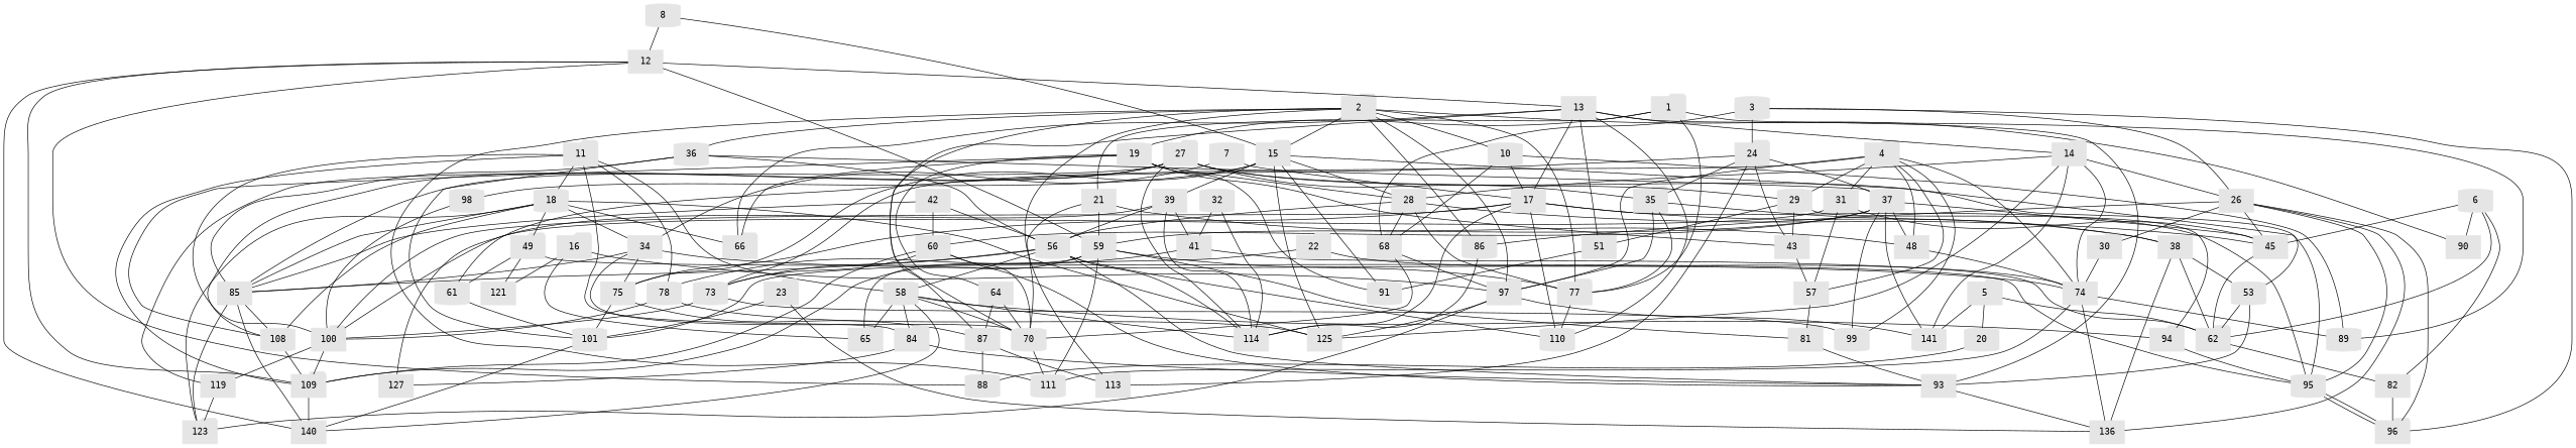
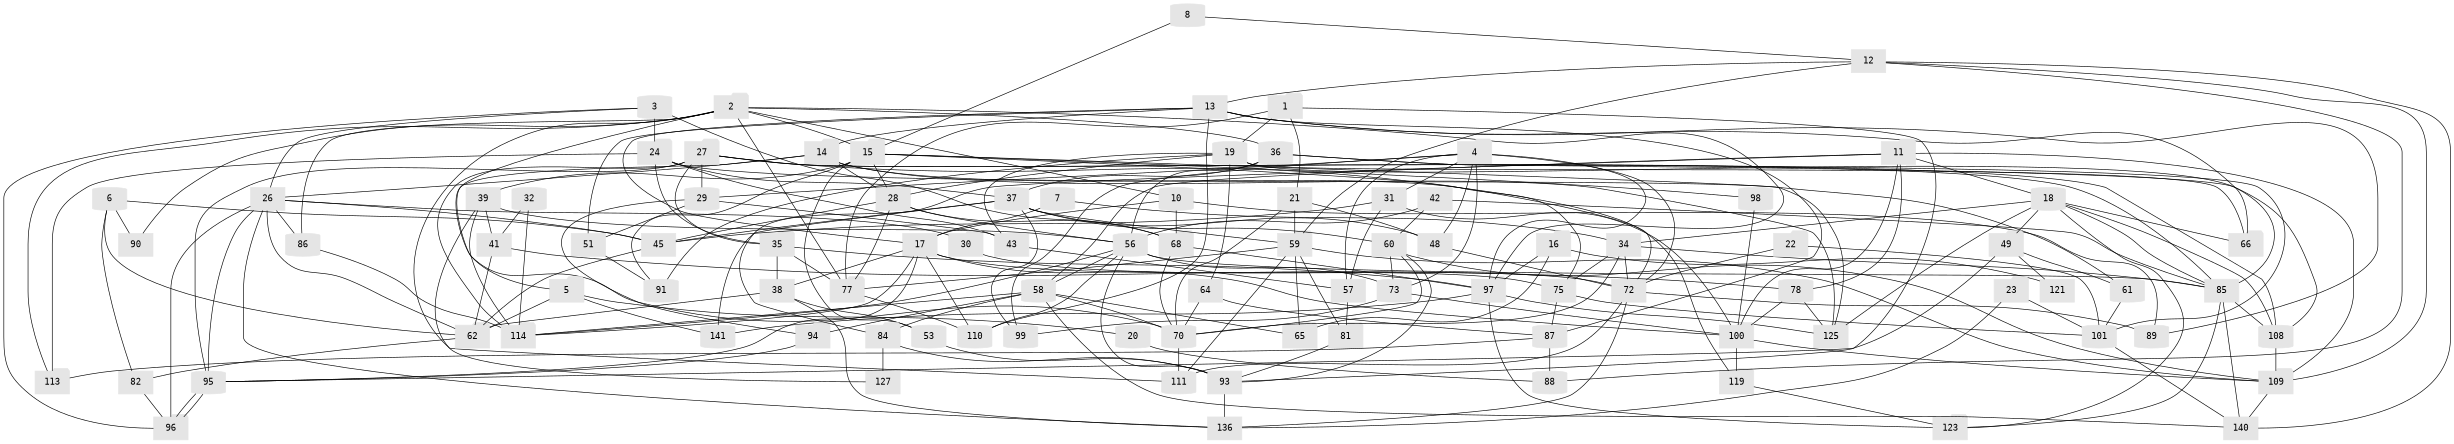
  graph {
    fontname="DejaVu Sans Mono"
    node [color=gray90 fontname="DejaVu Sans Mono" shape=folder style=filled]
    edge [fontname="DejaVu Sans Mono"]
    1 [super="+47"]
    19 [shape=cylinder super="+133"]
    21 [shape=box]
    77 [super="+83"]
    93 [shape=box super="+132"]
    108 [shape=cylinder super="+117"]
    66
    28 [shape=box super="+63"]
    91 [shape=cylinder]
    43 [shape=box super="+118"]
    64 [shape=box]
    70 [shape=cylinder super="+124"]
    48 [shape=box]
    59 [super="+71"]
    110 [shape=cylinder super="+126"]
    136 [shape=box super="+139"]
    109
    2 [super="+79"]
    10 [shape=cylinder super="+44"]
    15 [super="+135"]
    36 [shape=cylinder super="+54"]
    86 [shape=cylinder]
    90 [shape=box]
    97 [super="+104"]
    111 [shape=cylinder]
    113
    68 [super="+115"]
    17 [shape=box super="+67"]
    89 [shape=cylinder super="+134"]
    125
    39 [shape=box super="+102"]
    53 [shape=cylinder super="+120"]
    75 [shape=box]
    98 [shape=cylinder]
    85 [shape=box super="+129"]
    101 [shape=cylinder super="+107"]
    37 [shape=cylinder super="+92"]
    56 [shape=cylinder super="+122"]
    114 [super="+144"]
    141 [shape=cylinder]
    123
    3 [shape=cylinder super="+55"]
    24 [super="+69"]
    26 [shape=box super="+72"]
    96
    35 [super="+103"]
    61 [shape=cylinder]
    45 [shape=box super="+52"]
    95 [shape=cylinder]
    30
    4 [super="+9"]
    29 [shape=cylinder super="+40"]
    31 [shape=box super="+50"]
    57 [shape=box]
    73 [shape=cylinder super="+112"]
-   74 [shape=box super="+76"]
+   74 [shape=box super="+76" label=72]
    99 [shape=cylinder super="+105"]
    51 [shape=box]
    94
    100 [super="+137"]
    81
    20 [shape=cylinder]
    5
    62 [super="+138"]
    88 [shape=cylinder]
    82 [shape=box]
    6 [shape=cylinder]
    38 [shape=box]
    7 [shape=cylinder]
    34 [shape=box super="+143"]
    12 [shape=box super="+46"]
    13 [shape=box super="+142"]
    140 [shape=box]
    8 [shape=cylinder]
    11 [super="+106"]
    18 [shape=cylinder super="+128"]
    58 [shape=cylinder super="+80"]
    78 [shape=cylinder super="+130"]
    84
    49
    65
    127 [shape=box]
    119
    14 [super="+25"]
    87 [shape=cylinder super="+116"]
    41 [shape=box]
    16
    121 [shape=box]
    22
    23
    60 [shape=box super="+131"]
    27 [super="+33"]
    32 [shape=cylinder]
    42 [shape=box]
    1 -- 19
    1 -- 21
    1 -- 77
    1 -- 93
    19 -- 108
    19 -- 66
    19 -- 28
    19 -- 91
    19 -- 43
    19 -- 64
    21 -- 70
    21 -- 48
    21 -- 59
    77 -- 110
    93 -- 136
    108 -- 109
    28 -- 77
    28 -- 68
    28 -- 56
    28 -- 45
    43 -- 57
    64 -- 70
    64 -- 87
    70 -- 111
    48 -- 74
    59 -- 77
    59 -- 109
    59 -- 111
    59 -- 81
    59 -- 65
    109 -- 140
    2 -- 77
    2 -- 70
    2 -- 10
    2 -- 15
    2 -- 36
    2 -- 86
    2 -- 90
    2 -- 97
    2 -- 111
    2 -- 113
    10 -- 68
    10 -- 17
    10 -- 89
    15 -- 28
    15 -- 91
    15 -- 125
    15 -- 39
    15 -- 53
    15 -- 75
    15 -- 98
    36 -- 85
    36 -- 101
    36 -- 37
    36 -- 56
    86 -- 114
    97 -- 125
    97 -- 141
    97 -- 123
    68 -- 70
    68 -- 97
    17 -- 110
    17 -- 75
    17 -- 114
    17 -- 95
    17 -- 100
    17 -- 38
    39 -- 56
    39 -- 114
    39 -- 127
    39 -- 41
    53 -- 93 [weight=2]
-   53 -- 62
+   26 -- 62
    75 -- 101
    75 -- 87
    98 -- 100
    85 -- 108
    85 -- 123
    85 -- 140
    101 -- 140
    37 -- 48
    37 -- 59
    37 -- 141
    37 -- 45
    37 -- 99 [weight=2]
    37 -- 60
    56 -- 93
    56 -- 110
    56 -- 85 [weight=2]
    56 -- 114
    56 -- 73
    56 -- 58
    3 -- 68
    3 -- 24 [weight=2]
    3 -- 26
    3 -- 96
    24 -- 43
    24 -- 113
    24 -- 37
    24 -- 35
    24 -- 61
    26 -- 136
    26 -- 86
    26 -- 96
    26 -- 45
    26 -- 95
    26 -- 30
    35 -- 77
    35 -- 97
    35 -- 38
    61 -- 101
    45 -- 62
    95 -- 96
    95 -- 96
    30 -- 74
    4 -- 48
    4 -- 97
    4 -- 29
    4 -- 31
    4 -- 57
    4 -- 73
    4 -- 74
    4 -- 99
    29 -- 43
    29 -- 51
    29 -- 94
    31 -- 45
    31 -- 57
    31 -- 100
    57 -- 81
    73 -- 99
    73 -- 100
    74 -- 136
    74 -- 111
    74 -- 89
    51 -- 91
    94 -- 95
    100 -- 109
    100 -- 119
    81 -- 93
    20 -- 88
    5 -- 141
    5 -- 20
    5 -- 62
    62 -- 82
    82 -- 96
    6 -- 90
    6 -- 45
    6 -- 62
    6 -- 82
    38 -- 136
    38 -- 53
    38 -- 62
    7 -- 17
    7 -- 34
    34 -- 70
    34 -- 75
    34 -- 85
    34 -- 74
    12 -- 59
    12 -- 109
    12 -- 88
    12 -- 13
    12 -- 140
    13 -- 66
    13 -- 110
    13 -- 17
    13 -- 89
    13 -- 51
    13 -- 14
    13 -- 87
    8 -- 15
    8 -- 12
    11 -- 109
    11 -- 100
    11 -- 18
    11 -- 58
    11 -- 78
    11 -- 84
    18 -- 108
    18 -- 66
    18 -- 125
    18 -- 85
    18 -- 123
    18 -- 34
    18 -- 49
    58 -- 70
    58 -- 114
    58 -- 94
    58 -- 140
    58 -- 84
    58 -- 65
    78 -- 125
    78 -- 100
    84 -- 93
    84 -- 127
    49 -- 61
    49 -- 95
    49 -- 121
    119 -- 123
    14 -- 28
    14 -- 125
-   14 -- 141
+   14 -- 5
    14 -- 26
    14 -- 74
    87 -- 113
    87 -- 88
    41 -- 62
    41 -- 78
    16 -- 97
    16 -- 65
    16 -- 121
    22 -- 101
    22 -- 74
    23 -- 136
    23 -- 101
    60 -- 93
    60 -- 70
    60 -- 109
    60 -- 73
    27 -- 108
    27 -- 85
    27 -- 114
    27 -- 35
    27 -- 95
    27 -- 29
    27 -- 119
    32 -- 114
    32 -- 41
    42 -- 85
    42 -- 56
    42 -- 60
  }
